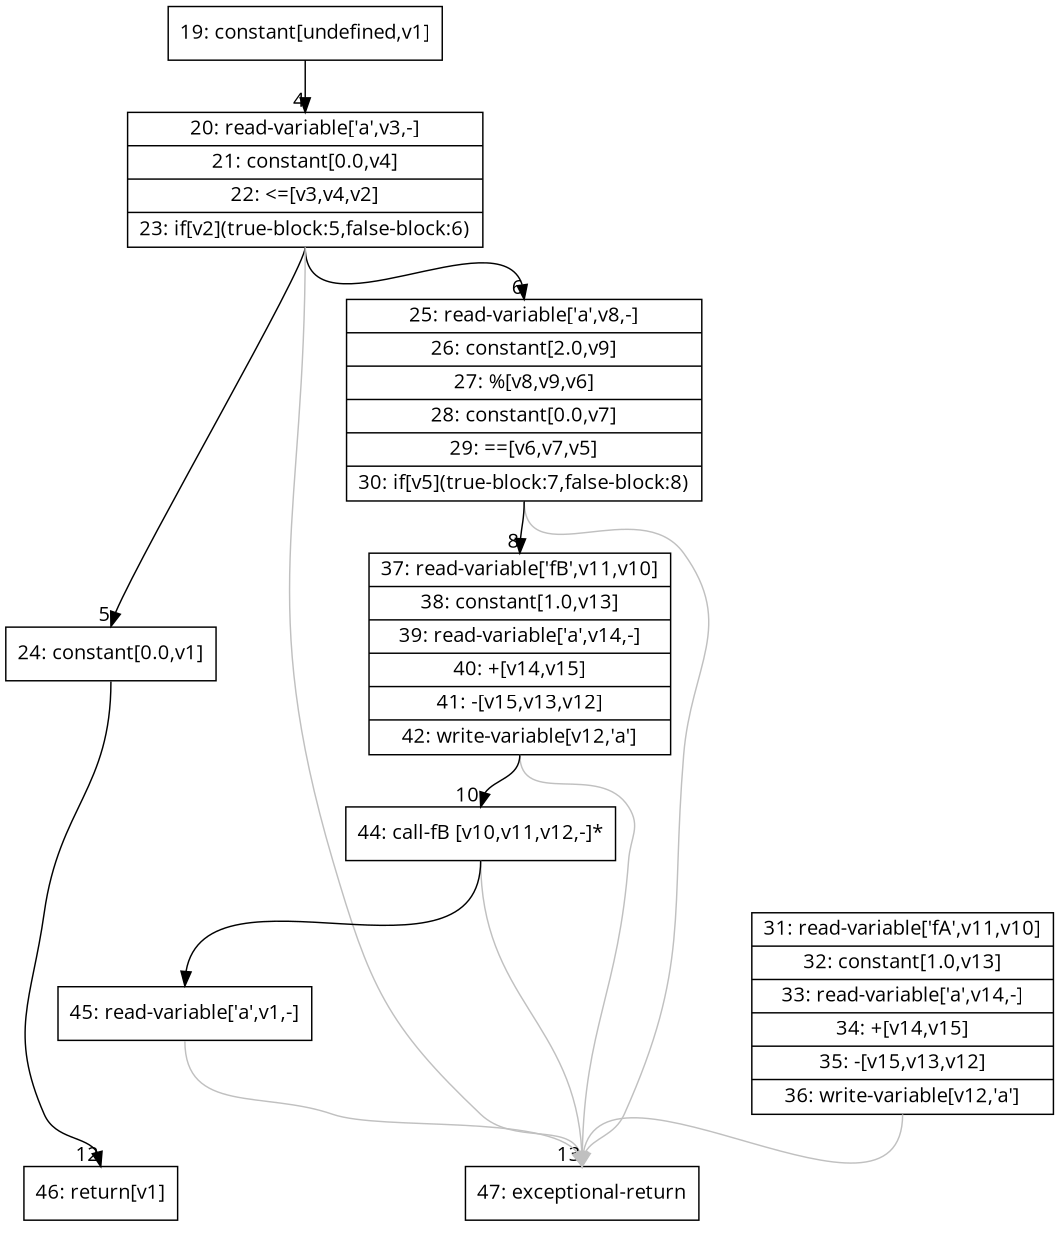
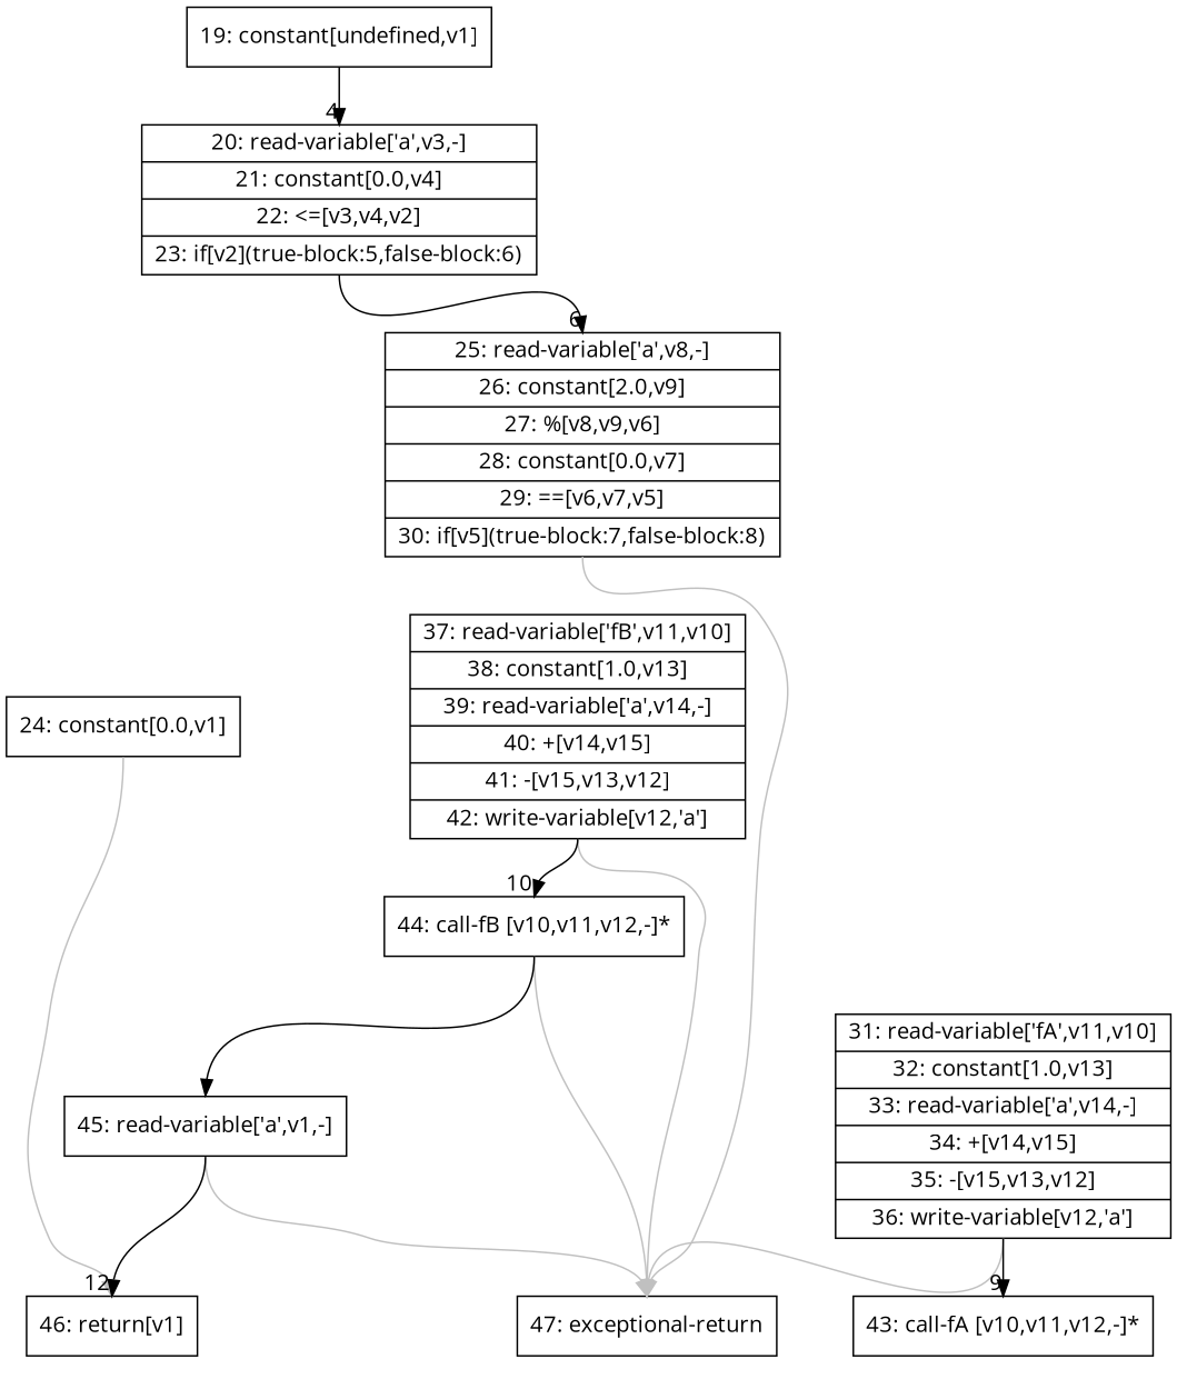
  digraph {
    fontname="Open Sans"
    rankdir=TD
    node [fontname="Open Sans" shape=record]
    edge [fontname="Open Sans" headport=n tailport=s]
    n1 [label="{19: constant[undefined,v1]}"]
    n2 [label="{20: read-variable['a',v3,-]|21: constant[0.0,v4]|22: \<=[v3,v4,v2]|23: if[v2](true-block:5,false-block:6)}"]
    n3 [label="{24: constant[0.0,v1]}"]
    n4 [label="{25: read-variable['a',v8,-]|26: constant[2.0,v9]|27: %[v8,v9,v6]|28: constant[0.0,v7]|29: ==[v6,v7,v5]|30: if[v5](true-block:7,false-block:8)}"]
    n5 [label="{47: exceptional-return}"]
    n6 [label="{46: return[v1]}"]
    n7 [label="{37: read-variable['fB',v11,v10]|38: constant[1.0,v13]|39: read-variable['a',v14,-]|40: +[v14,v15]|41: -[v15,v13,v12]|42: write-variable[v12,'a']}"]
    n8 [label="{31: read-variable['fA',v11,v10]|32: constant[1.0,v13]|33: read-variable['a',v14,-]|34: +[v14,v15]|35: -[v15,v13,v12]|36: write-variable[v12,'a']}"]
+   n9 [label="{43: call-fA [v10,v11,v12,-]*}"]
    n10 [label="{44: call-fB [v10,v11,v12,-]*}"]
    n11 [label="{45: read-variable['a',v1,-]}"]
    n1 -> n2 [headlabel="      4"]
-   n2 -> n3 [headlabel="      5"]
    n2 -> n4 [headlabel="      6"]
-   n2 -> n5 [color=gray headlabel="      13"]
-   n3 -> n6 [headlabel="      12"]
+   n3 -> n6 [headlabel="      12" color=gray]
    n4 -> n5 [color=gray]
-   n4 -> n7 [headlabel="      8"]
    n7 -> n5 [color=gray]
    n7 -> n10 [headlabel="      10"]
    n8 -> n5 [color=gray]
+   n8 -> n9 [headlabel="      9"]
    n10 -> n5 [color=gray]
    n10 -> n11
    n11 -> n5 [color=gray]
+   n11 -> n6
  }
